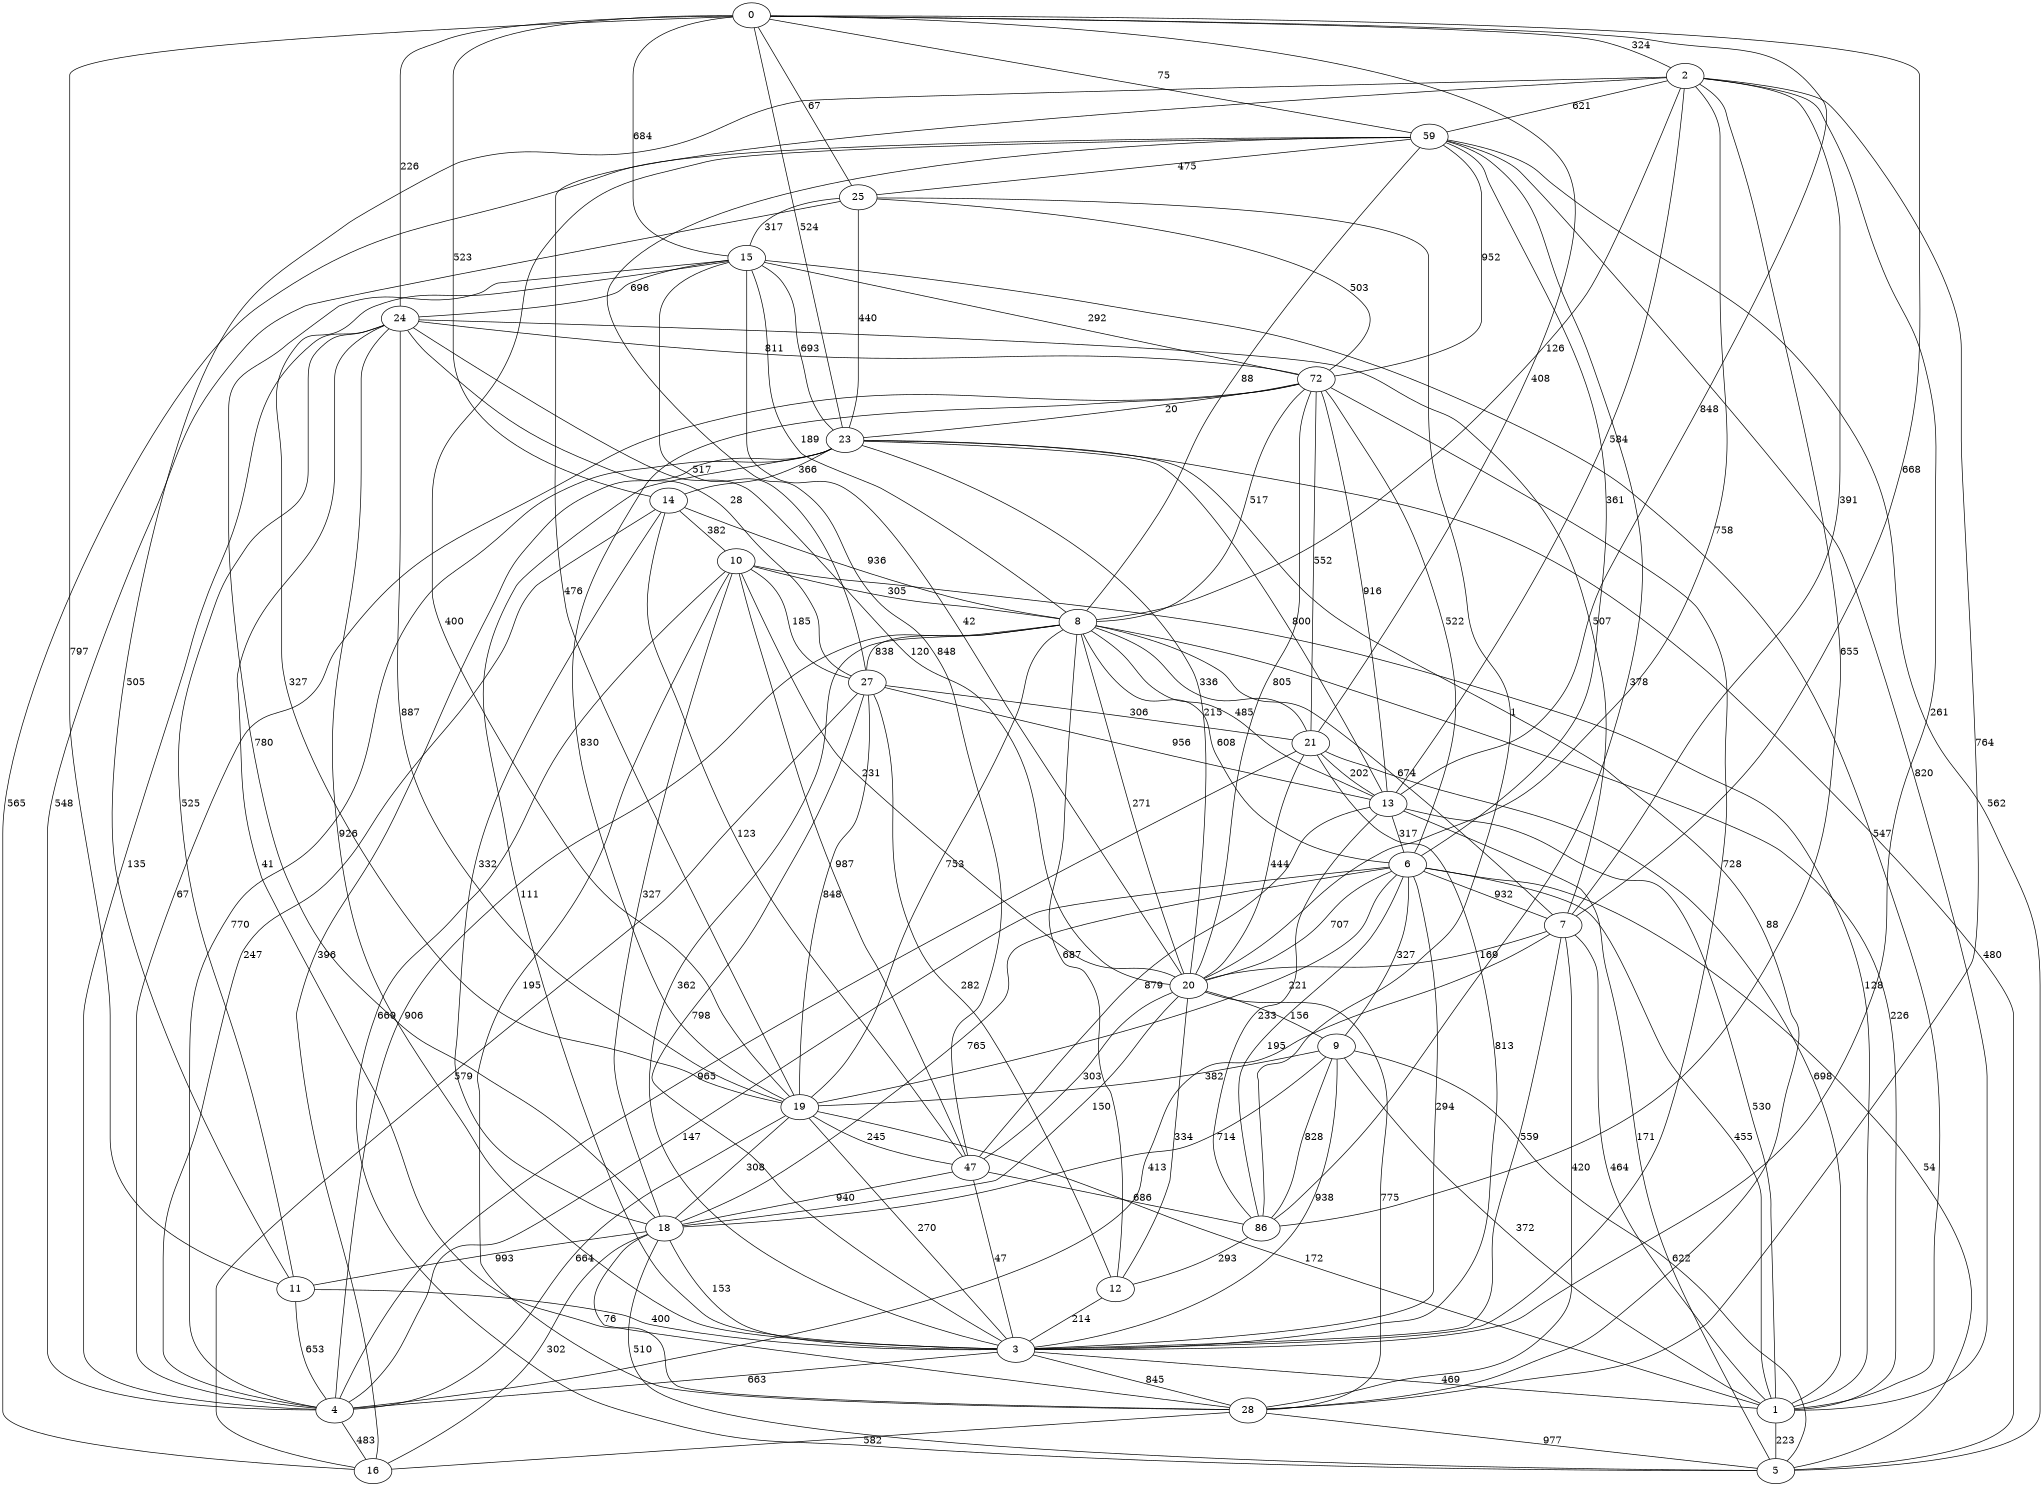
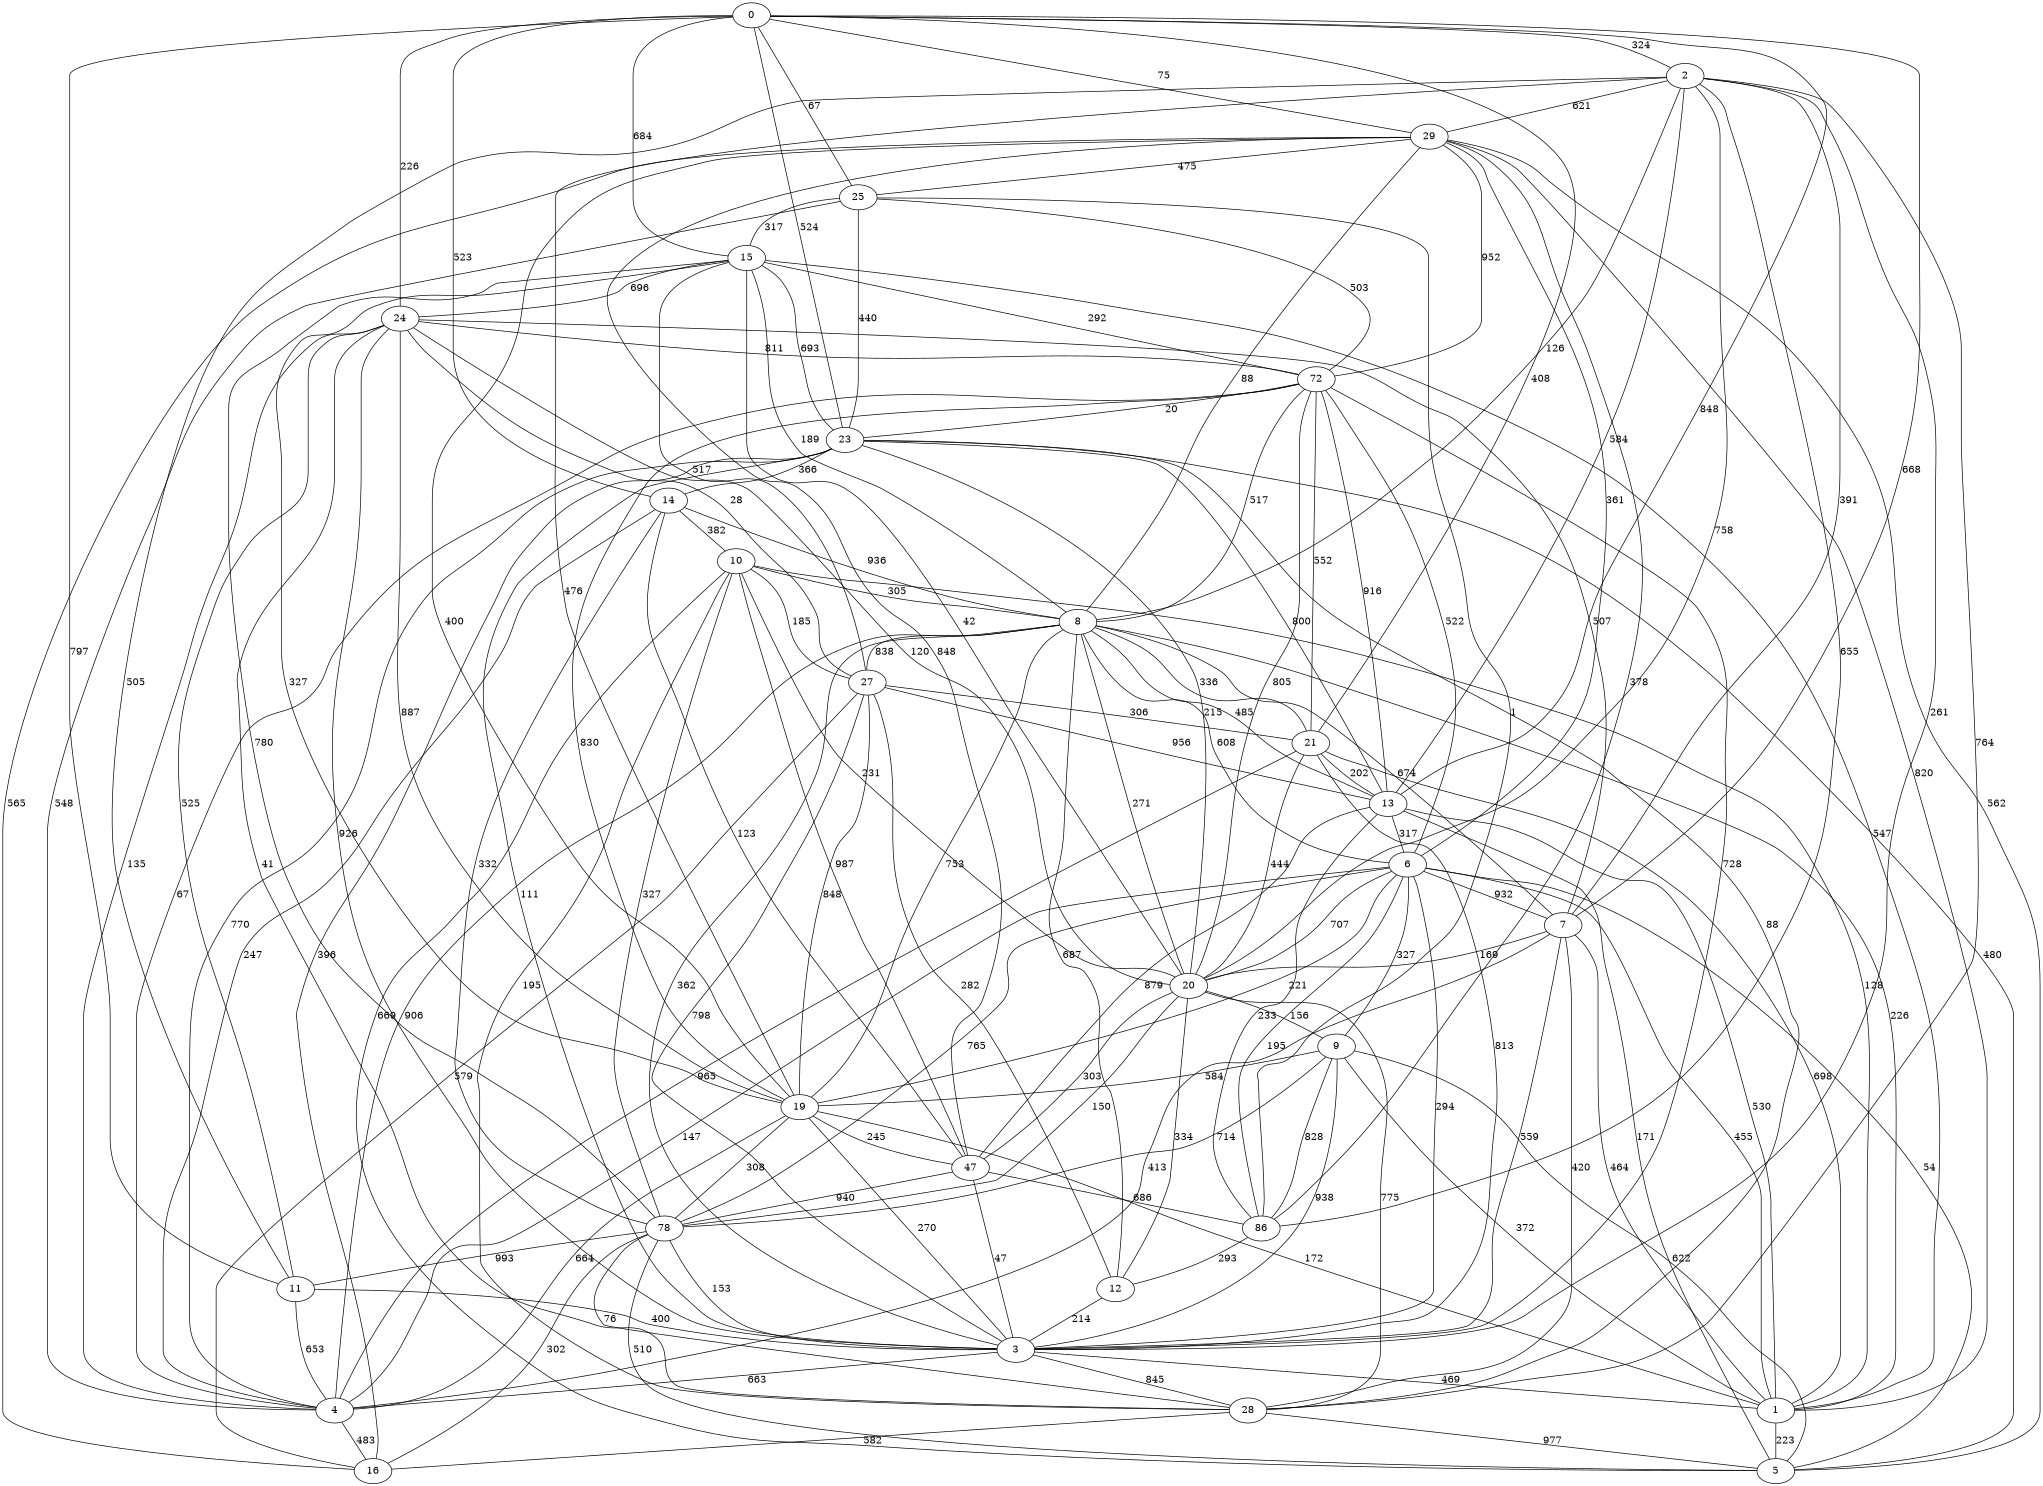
  strict graph {
    0
    2
    7
    14
    23
    25
-   29 [label=59]
+   29
    11
    19
    28
    3
    8
    20
    10
-   18
+   18 [label=78]
    n16 [label=47]
    5
    15
    4
    n20 [label=72]
    1
    6
    16
    9
    21
    13
    n27 [label=86]
    27
    24
    12
    0 -- 2 [label=324]
    0 -- 7 [label=668]
    0 -- 14 [label=523]
    0 -- 23 [label=524]
    0 -- 25 [label=67]
    0 -- 29 [label=75]
    2 -- 29 [label=621]
    2 -- 11 [label=505]
    2 -- 19 [label=476]
    2 -- 28 [label=764]
    7 -- 2 [label=391]
    7 -- 3 [label=559]
    7 -- 8 [label=674]
    7 -- 20 [label=169]
    14 -- 10 [label=382]
    14 -- 18 [label=332]
    14 -- n16 [label=123]
    23 -- 14 [label=366]
    23 -- 25 [label=440]
    23 -- 5 [label=480]
    23 -- 15 [label=693]
    25 -- 15 [label=317]
    25 -- 4 [label=548]
    25 -- n20 [label=503]
    29 -- 25 [label=475]
    29 -- 19 [label=400]
    29 -- 8 [label=88]
    29 -- 5 [label=562]
    29 -- 1 [label=820]
    29 -- 6 [label=361]
    29 -- 16 [label=565]
    11 -- 0 [label=797]
    11 -- 3 [label=400]
    11 -- 4 [label=653]
    11 -- 24 [label=525]
    19 -- 18 [label=308]
    19 -- n16 [label=245]
    19 -- 15 [label=327]
    19 -- n20 [label=830]
    19 -- 1 [label=172]
    19 -- 6 [label=221]
    19 -- 27 [label=848]
    28 -- 7 [label=420]
    28 -- 23 [label=88]
    28 -- 20 [label=775]
    28 -- 10 [label=195]
    28 -- 18 [label=76]
    28 -- 5 [label=977]
    28 -- 16 [label=582]
    28 -- 24 [label=41]
    3 -- 2 [label=261]
    3 -- 23 [label=111]
    3 -- 19 [label=270]
    3 -- 28 [label=845]
    3 -- 18 [label=153]
    3 -- 4 [label=663]
    3 -- n20 [label=728]
    3 -- 1 [label=469]
    3 -- 6 [label=294]
    3 -- 9 [label=938]
    3 -- 27 [label=798]
    8 -- 2 [label=126]
    8 -- 14 [label=936]
    8 -- 19 [label=753]
    8 -- 3 [label=362]
    8 -- 20 [label=271]
    8 -- 15 [label=189]
    8 -- 4 [label=906]
    8 -- n20 [label=517]
    8 -- 1 [label=226]
    8 -- 21 [label=336]
    8 -- 13 [label=485]
    8 -- 27 [label=838]
    20 -- 2 [label=758]
    20 -- 23 [label=215]
    20 -- n16 [label=303]
    20 -- 15 [label=42]
    20 -- 9 [label=156]
    20 -- 21 [label=444]
    10 -- 8 [label=305]
    10 -- 20 [label=231]
    10 -- n16 [label=987]
    10 -- 27 [label=185]
    18 -- 11 [label=993]
    18 -- 20 [label=150]
    18 -- 10 [label=327]
    18 -- 15 [label=780]
    18 -- 6 [label=765]
    18 -- 9 [label=714]
    n16 -- 29 [label=848]
    n16 -- 3 [label=47]
    n16 -- 18 [label=940]
    n16 -- n27 [label=686]
    5 -- 10 [label=669]
    5 -- 18 [label=510]
    5 -- 9 [label=622]
    5 -- 13 [label=171]
    15 -- 0 [label=684]
    15 -- n20 [label=292]
    15 -- 27 [label=517]
    15 -- 24 [label=696]
    4 -- 7 [label=413]
    4 -- 14 [label=247]
    4 -- 23 [label=770]
    4 -- 19 [label=664]
    4 -- n20 [label=67]
    4 -- 6 [label=147]
    4 -- 16 [label=483]
    n20 -- 23 [label=20]
    n20 -- 29 [label=952]
    n20 -- 20 [label=805]
    n20 -- 6 [label=522]
    n20 -- 21 [label=552]
    n20 -- 13 [label=916]
    1 -- 7 [label=464]
    1 -- 10 [label=128]
    1 -- 5 [label=223]
    1 -- 15 [label=547]
    1 -- 9 [label=372]
    1 -- 21 [label=698]
    6 -- 7 [label=932]
    6 -- 8 [label=608]
    6 -- 20 [label=707]
    6 -- 5 [label=54]
    6 -- 1 [label=455]
    6 -- 9 [label=327]
    16 -- 23 [label=396]
    16 -- 18 [label=302]
    16 -- 27 [label=579]
-   9 -- 19 [label=382]
+   9 -- 19 [label=584]
    9 -- n27 [label=828]
    21 -- 0 [label=408]
    21 -- 3 [label=813]
    21 -- 4 [label=965]
    21 -- 13 [label=202]
    13 -- 0 [label=848]
    13 -- 2 [label=584]
    13 -- 23 [label=800]
    13 -- n16 [label=879]
    13 -- 1 [label=530]
    13 -- 6 [label=317]
    n27 -- 2 [label=655]
    n27 -- 25 [label=1]
    n27 -- 29 [label=378]
    n27 -- 6 [label=195]
    n27 -- 13 [label=233]
    n27 -- 12 [label=293]
    27 -- 21 [label=306]
    27 -- 13 [label=956]
    27 -- 24 [label=28]
    24 -- 0 [label=226]
    24 -- 7 [label=507]
    24 -- 19 [label=887]
    24 -- 3 [label=926]
    24 -- 20 [label=120]
    24 -- 4 [label=135]
    24 -- n20 [label=811]
    12 -- 3 [label=214]
    12 -- 8 [label=687]
    12 -- 20 [label=334]
    12 -- 27 [label=282]
  }
